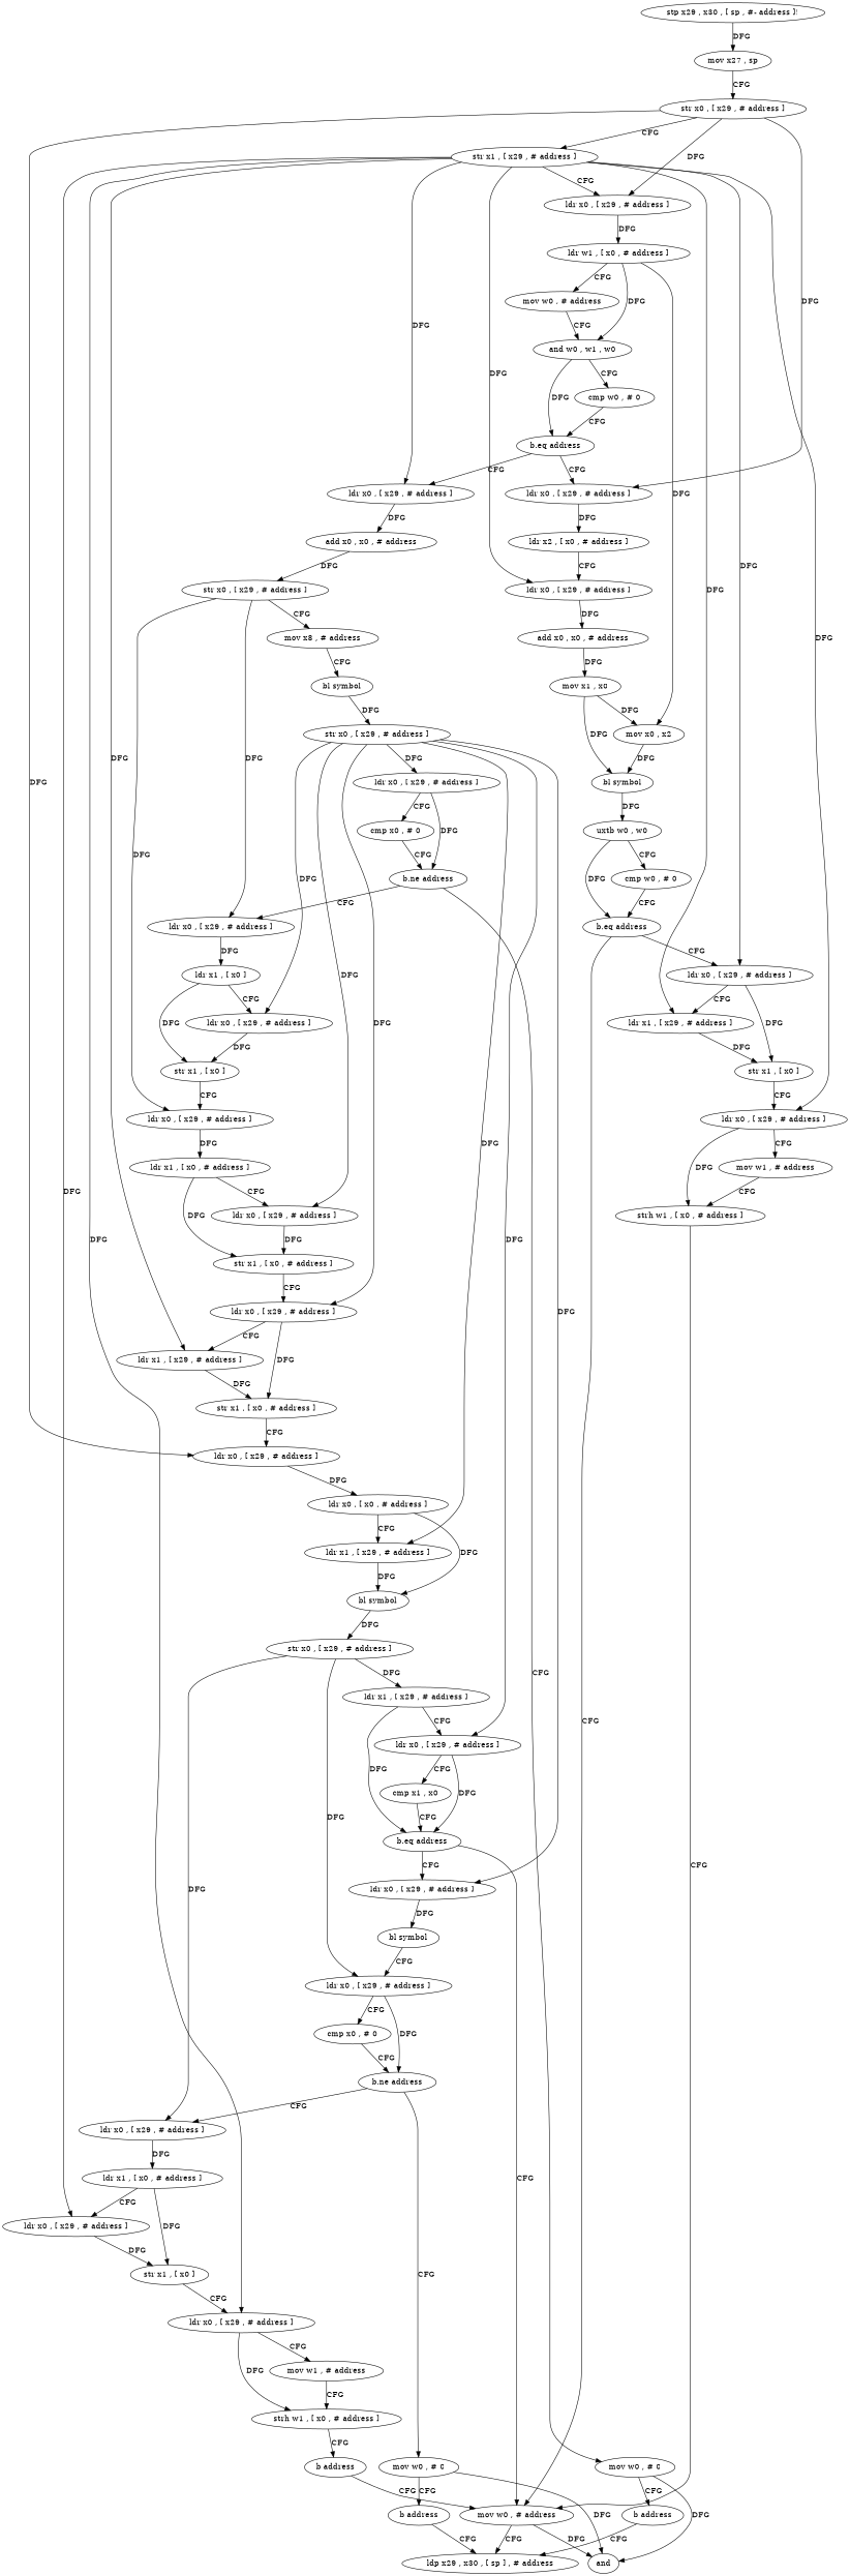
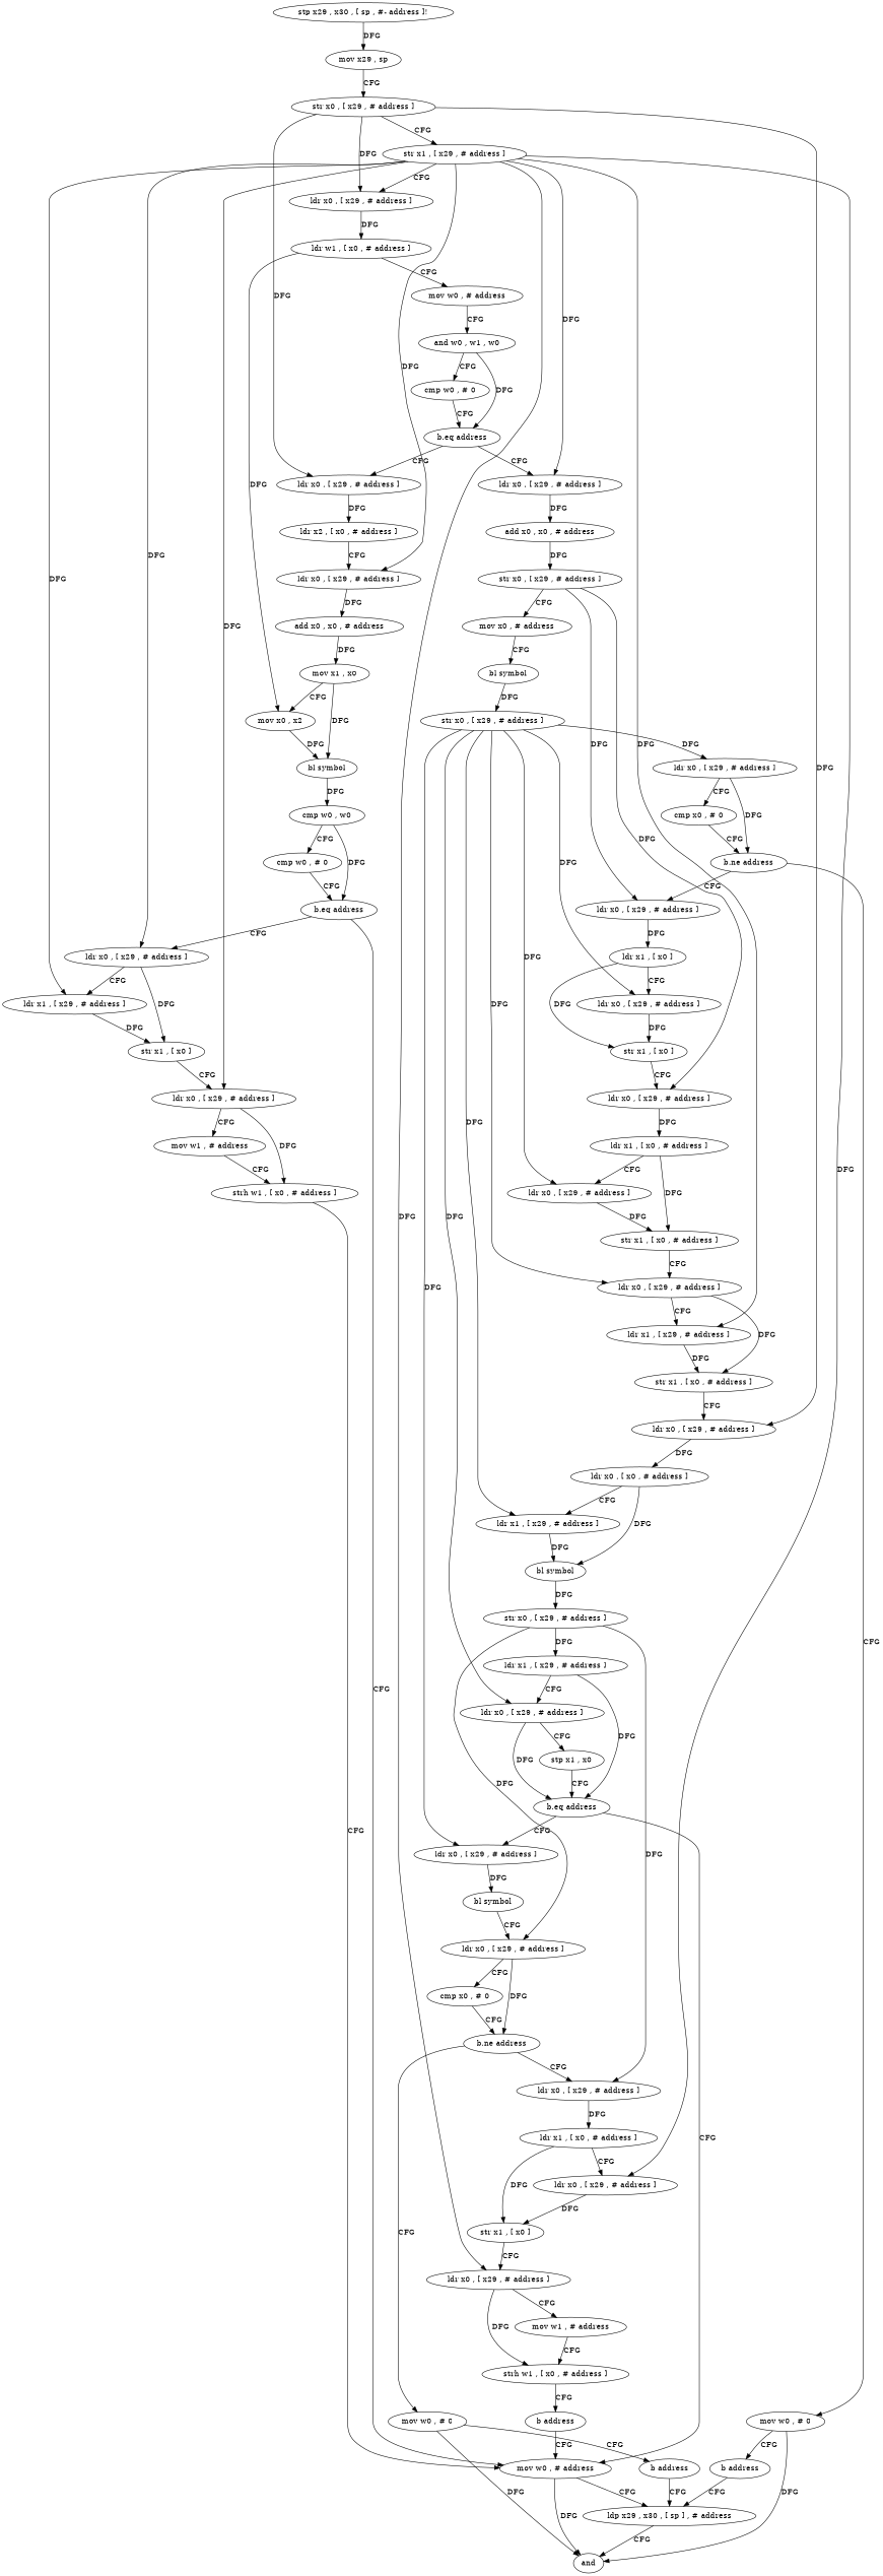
  digraph {
    n1 [label="stp x29 , x30 , [ sp , #- address ]!"]
-   n2 [label="mov x27 , sp"]
+   n2 [label="mov x29 , sp"]
    n3 [label="str x0 , [ x29 , # address ]"]
    n4 [label="str x1 , [ x29 , # address ]"]
    n5 [label="ldr x0 , [ x29 , # address ]"]
    n6 [label="ldr x0 , [ x29 , # address ]"]
    n7 [label="ldr x0 , [ x29 , # address ]"]
    n8 [label="ldr x0 , [ x29 , # address ]"]
    n9 [label="ldr x0 , [ x29 , # address ]"]
    n10 [label="ldr x0 , [ x29 , # address ]"]
    n11 [label="ldr x1 , [ x29 , # address ]"]
    n12 [label="ldr x0 , [ x29 , # address ]"]
    n13 [label="ldr x1 , [ x29 , # address ]"]
    n14 [label="ldr x0 , [ x29 , # address ]"]
    n15 [label="ldr x0 , [ x29 , # address ]"]
    n16 [label="ldr w1 , [ x0 , # address ]"]
    n17 [label="ldr x2 , [ x0 , # address ]"]
    n18 [label="ldr x0 , [ x0 , # address ]"]
    n19 [label="add x0 , x0 , # address"]
    n20 [label="add x0 , x0 , # address"]
    n21 [label="str x1 , [ x0 ]"]
    n22 [label="mov w1 , # address"]
    n23 [label="strh w1 , [ x0 , # address ]"]
    n24 [label="str x1 , [ x0 , # address ]"]
    n25 [label="str x1 , [ x0 ]"]
    n26 [label="mov w1 , # address"]
    n27 [label="strh w1 , [ x0 , # address ]"]
    n28 [label="mov w0 , # address"]
    n29 [label="and w0 , w1 , w0"]
    n30 [label="mov x0 , x2"]
    n31 [label="cmp w0 , # 0"]
    n32 [label="b.eq address"]
    n33 [label="str x0 , [ x29 , # address ]"]
    n34 [label="bl symbol"]
    n35 [label="mov x1 , x0"]
-   n36 [label="uxtb w0 , w0"]
+   n36 [label="cmp w0 , w0"]
    n37 [label="cmp w0 , # 0"]
    n38 [label="b.eq address"]
    n39 [label="mov w0 , # address"]
    n40 [label="ldp x29 , x30 , [ sp ] , # address"]
    n41 [label=and]
-   n42 [label="mov x8 , # address"]
+   n42 [label="mov x0 , # address"]
    n43 [label="ldr x0 , [ x29 , # address ]"]
    n44 [label="ldr x0 , [ x29 , # address ]"]
    n45 [label="bl symbol"]
    n46 [label="ldr x1 , [ x0 ]"]
    n47 [label="ldr x1 , [ x0 , # address ]"]
    n48 [label="str x0 , [ x29 , # address ]"]
    n49 [label="ldr x0 , [ x29 , # address ]"]
    n50 [label="ldr x0 , [ x29 , # address ]"]
    n51 [label="ldr x0 , [ x29 , # address ]"]
    n52 [label="ldr x0 , [ x29 , # address ]"]
    n53 [label="ldr x1 , [ x29 , # address ]"]
    n54 [label="ldr x0 , [ x29 , # address ]"]
    n55 [label="ldr x0 , [ x29 , # address ]"]
    n56 [label="cmp x0 , # 0"]
    n57 [label="b.ne address"]
    n58 [label="str x1 , [ x0 ]"]
    n59 [label="str x1 , [ x0 , # address ]"]
    n60 [label="bl symbol"]
    n61 [label="b.eq address"]
-   n62 [label="cmp x1 , x0"]
+   n62 [label="stp x1 , x0"]
    n63 [label="bl symbol"]
    n64 [label="mov w0 , # 0"]
    n65 [label="b address"]
    n66 [label="str x0 , [ x29 , # address ]"]
    n67 [label="ldr x1 , [ x29 , # address ]"]
    n68 [label="ldr x0 , [ x29 , # address ]"]
    n69 [label="ldr x0 , [ x29 , # address ]"]
    n70 [label="cmp x0 , # 0"]
    n71 [label="b.ne address"]
    n72 [label="ldr x1 , [ x0 , # address ]"]
    n73 [label="mov w0 , # 0"]
    n74 [label="b address"]
    n75 [label="b address"]
    n1 -> n2 [label=DFG]
    n2 -> n3 [label=CFG]
    n3 -> n4 [label=CFG]
    n3 -> n5 [label=DFG]
    n3 -> n6 [label=DFG]
    n3 -> n7 [label=DFG]
    n4 -> n5 [label=CFG]
    n4 -> n8 [label=DFG]
    n4 -> n9 [label=DFG]
    n4 -> n10 [label=DFG]
    n4 -> n11 [label=DFG]
    n4 -> n12 [label=DFG]
    n4 -> n13 [label=DFG]
    n4 -> n14 [label=DFG]
    n4 -> n15 [label=DFG]
    n5 -> n16 [label=DFG]
    n6 -> n17 [label=DFG]
    n7 -> n18 [label=DFG]
    n8 -> n19 [label=DFG]
    n9 -> n20 [label=DFG]
    n10 -> n11 [label=CFG]
    n10 -> n21 [label=DFG]
    n11 -> n21 [label=DFG]
    n12 -> n22 [label=CFG]
    n12 -> n23 [label=DFG]
    n13 -> n24 [label=DFG]
    n14 -> n25 [label=DFG]
    n15 -> n26 [label=CFG]
    n15 -> n27 [label=DFG]
    n16 -> n28 [label=CFG]
-   n16 -> n29 [label=DFG]
    n16 -> n30 [label=DFG]
    n17 -> n9 [label=CFG]
    n18 -> n53 [label=CFG]
    n18 -> n60 [label=DFG]
    n19 -> n33 [label=DFG]
    n20 -> n35 [label=DFG]
    n21 -> n12 [label=CFG]
    n22 -> n23 [label=CFG]
    n23 -> n39 [label=CFG]
    n24 -> n7 [label=CFG]
    n25 -> n15 [label=CFG]
    n26 -> n27 [label=CFG]
    n27 -> n75 [label=CFG]
    n28 -> n29 [label=CFG]
    n29 -> n31 [label=CFG]
    n29 -> n32 [label=DFG]
    n30 -> n34 [label=DFG]
    n31 -> n32 [label=CFG]
    n32 -> n6 [label=CFG]
    n32 -> n8 [label=CFG]
    n33 -> n42 [label=CFG]
    n33 -> n43 [label=DFG]
    n33 -> n44 [label=DFG]
    n34 -> n36 [label=DFG]
-   n35 -> n30 [label=DFG]
+   n35 -> n30 [label=CFG]
    n35 -> n34 [label=DFG]
    n36 -> n37 [label=CFG]
    n36 -> n38 [label=DFG]
    n37 -> n38 [label=CFG]
    n38 -> n10 [label=CFG]
    n38 -> n39 [label=CFG]
    n39 -> n40 [label=CFG]
    n39 -> n41 [label=DFG]
+   n40 -> n41 [label=CFG]
    n42 -> n45 [label=CFG]
    n43 -> n46 [label=DFG]
    n44 -> n47 [label=DFG]
    n45 -> n48 [label=DFG]
    n46 -> n50 [label=CFG]
    n46 -> n58 [label=DFG]
    n47 -> n51 [label=CFG]
    n47 -> n59 [label=DFG]
    n48 -> n49 [label=DFG]
    n48 -> n50 [label=DFG]
    n48 -> n51 [label=DFG]
    n48 -> n52 [label=DFG]
    n48 -> n53 [label=DFG]
    n48 -> n54 [label=DFG]
    n48 -> n55 [label=DFG]
    n49 -> n56 [label=CFG]
    n49 -> n57 [label=DFG]
    n50 -> n58 [label=DFG]
    n51 -> n59 [label=DFG]
    n52 -> n13 [label=CFG]
    n52 -> n24 [label=DFG]
    n53 -> n60 [label=DFG]
    n54 -> n61 [label=DFG]
    n54 -> n62 [label=CFG]
    n55 -> n63 [label=DFG]
    n56 -> n57 [label=CFG]
    n57 -> n43 [label=CFG]
    n57 -> n64 [label=CFG]
    n58 -> n44 [label=CFG]
    n59 -> n52 [label=CFG]
    n60 -> n66 [label=DFG]
    n61 -> n39 [label=CFG]
    n61 -> n55 [label=CFG]
    n62 -> n61 [label=CFG]
    n63 -> n68 [label=CFG]
    n64 -> n41 [label=DFG]
    n64 -> n65 [label=CFG]
    n65 -> n40 [label=CFG]
    n66 -> n67 [label=DFG]
    n66 -> n68 [label=DFG]
    n66 -> n69 [label=DFG]
    n67 -> n54 [label=CFG]
    n67 -> n61 [label=DFG]
    n68 -> n70 [label=CFG]
    n68 -> n71 [label=DFG]
    n69 -> n72 [label=DFG]
    n70 -> n71 [label=CFG]
    n71 -> n69 [label=CFG]
    n71 -> n73 [label=CFG]
    n72 -> n14 [label=CFG]
    n72 -> n25 [label=DFG]
    n73 -> n41 [label=DFG]
    n73 -> n74 [label=CFG]
    n74 -> n40 [label=CFG]
    n75 -> n39 [label=CFG]
  }
